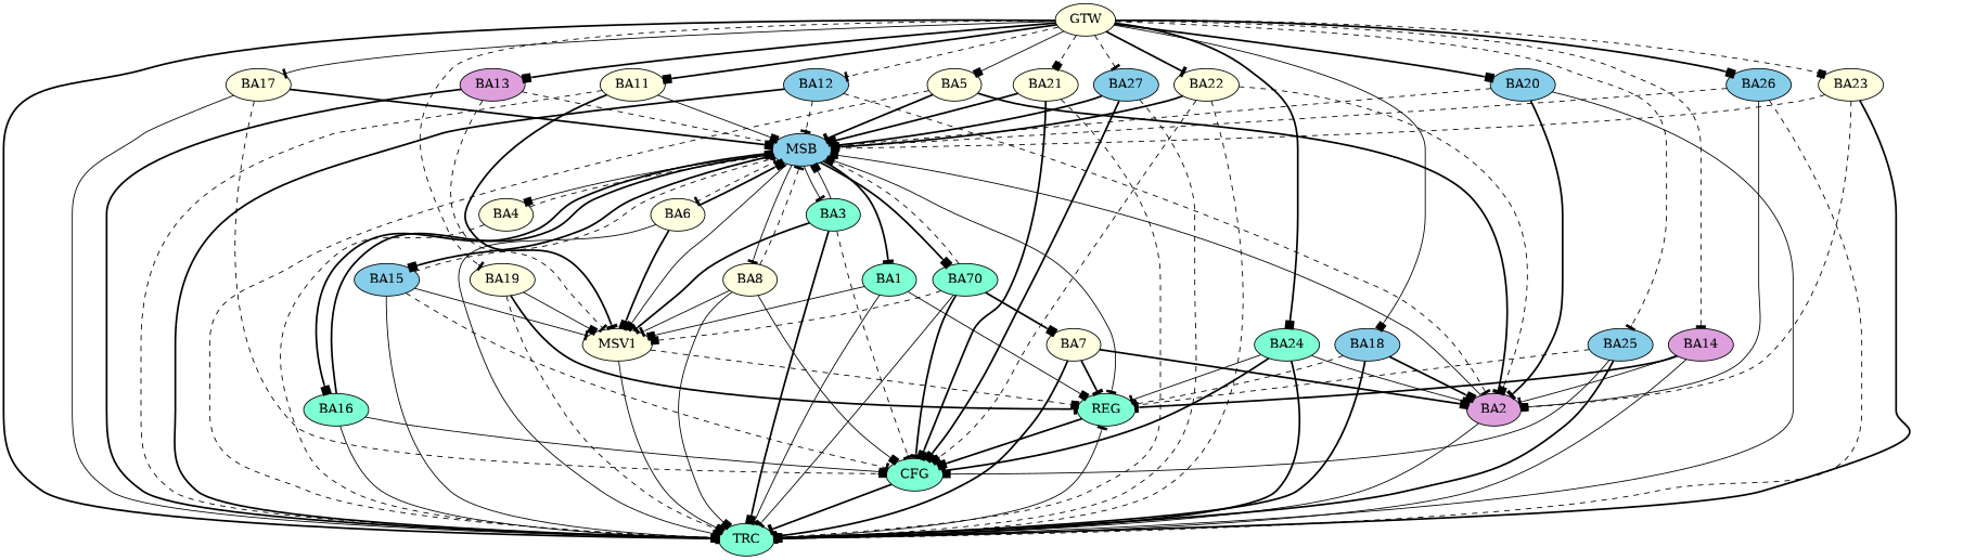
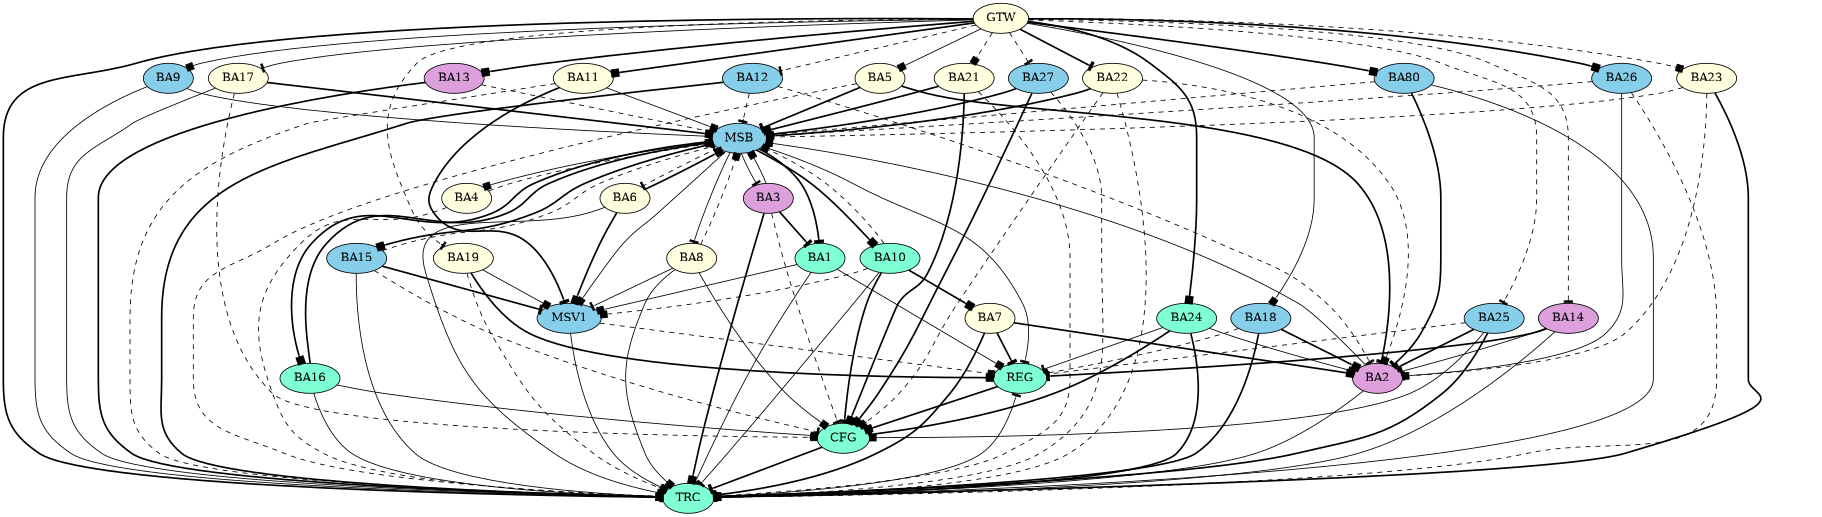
  strict digraph {
    node [fillcolor=lightyellow style=filled]
    edge [arrowhead=box style=bold]
    n1 [fillcolor=aquamarine label=BA1]
    n2 [fillcolor=aquamarine label=REG]
    n3 [fillcolor=aquamarine label=TRC]
-   n4 [label=MSV1]
+   n4 [fillcolor=skyblue label=MSV1]
    n5 [fillcolor=aquamarine label=CFG]
    n6 [fillcolor=plum label=BA2]
    n7 [fillcolor=skyblue label=MSB]
-   n8 [fillcolor=aquamarine label=BA3]
+   n8 [fillcolor=plum label=BA3]
    n9 [label=BA4]
    n10 [label=BA6]
    n11 [label=BA8]
-   n12 [fillcolor=aquamarine label=BA70]
+   n12 [fillcolor=aquamarine label=BA10]
    n13 [fillcolor=skyblue label=BA15]
    n14 [fillcolor=aquamarine label=BA16]
    n15 [label=BA5]
    n16 [label=BA7]
+   n17 [fillcolor=skyblue label=BA9]
    n18 [label=BA11]
    n19 [fillcolor=skyblue label=BA12]
    n20 [fillcolor=plum label=BA13]
    n21 [fillcolor=plum label=BA14]
    n22 [label=BA17]
    n23 [fillcolor=skyblue label=BA18]
    n24 [label=BA19]
-   n25 [fillcolor=skyblue label=BA20]
+   n25 [fillcolor=skyblue label=BA80]
    n26 [label=BA21]
    n27 [label=BA22]
    n28 [label=BA23]
    n29 [fillcolor=aquamarine label=BA24]
    n30 [fillcolor=skyblue label=BA25]
    n31 [fillcolor=skyblue label=BA26]
    n32 [fillcolor=skyblue label=BA27]
    n33 [label=GTW]
    n1 -> n2 [style=solid]
    n1 -> n3 [arrowhead=tee style=solid]
    n1 -> n4 [style=solid]
    n2 -> n5
    n3 -> n2 [arrowhead=tee style=solid]
    n4 -> n2 [style=dashed]
    n4 -> n3 [style=solid]
    n5 -> n3 [arrowhead=tee]
    n6 -> n3 [arrowhead=tee style=solid]
    n6 -> n7 [style=solid]
    n7 -> n1 [arrowhead=tee]
    n7 -> n2 [arrowhead=tee style=solid]
    n7 -> n4 [style=solid]
    n7 -> n8 [arrowhead=tee style=solid]
    n7 -> n9 [style=solid]
    n7 -> n10 [arrowhead=tee style=dashed]
    n7 -> n11 [arrowhead=tee style=solid]
    n7 -> n12
    n7 -> n13
    n7 -> n14
    n8 -> n3
-   n8 -> n4 [arrowhead=tee]
+   n8 -> n1 [arrowhead=tee]
    n8 -> n5 [arrowhead=tee style=dashed]
    n8 -> n7 [style=solid]
    n9 -> n3 [arrowhead=tee style=dashed]
    n9 -> n7 [arrowhead=tee style=dashed]
    n10 -> n3 [style=solid]
    n10 -> n4
    n10 -> n7
    n11 -> n3 [style=solid]
    n11 -> n4 [arrowhead=tee style=solid]
    n11 -> n5 [style=solid]
-   n11 -> n7 [arrowhead=tee style=dashed]
+   n11 -> n7 [style=dashed]
    n12 -> n3 [arrowhead=tee style=solid]
    n12 -> n4 [style=dashed]
    n12 -> n5 [arrowhead=tee]
    n12 -> n7 [style=dashed]
    n12 -> n16
    n13 -> n3 [arrowhead=tee style=solid]
-   n13 -> n4 [arrowhead=tee style=solid]
+   n13 -> n4 [arrowhead=tee]
    n13 -> n5 [arrowhead=tee style=dashed]
    n13 -> n7 [arrowhead=tee style=dashed]
    n14 -> n3 [style=solid]
    n14 -> n5 [style=solid]
    n14 -> n7
    n15 -> n3 [style=dashed]
    n15 -> n6 [arrowhead=tee]
    n15 -> n7 [arrowhead=tee]
    n16 -> n2 [arrowhead=tee]
    n16 -> n3 [arrowhead=tee]
    n16 -> n6
+   n17 -> n3 [arrowhead=tee style=solid]
+   n17 -> n7 [arrowhead=tee style=solid]
    n18 -> n3 [arrowhead=tee style=dashed]
    n18 -> n4 [arrowhead=tee]
    n18 -> n7 [style=solid]
    n19 -> n3
    n19 -> n6 [arrowhead=tee style=dashed]
    n19 -> n7 [arrowhead=tee style=dashed]
    n20 -> n3
-   n20 -> n4 [arrowhead=tee style=dashed]
    n20 -> n7 [arrowhead=tee style=dashed]
    n21 -> n2 [arrowhead=tee]
    n21 -> n3 [arrowhead=tee style=solid]
    n21 -> n6 [arrowhead=tee style=solid]
    n22 -> n3 [arrowhead=tee style=solid]
    n22 -> n5 [style=dashed]
    n22 -> n7
    n23 -> n2 [arrowhead=tee style=dashed]
    n23 -> n3 [arrowhead=tee]
    n23 -> n6
-   n24 -> n2 [arrowhead=tee]
+   n24 -> n2
    n24 -> n3 [style=dashed]
    n24 -> n4 [style=solid]
    n25 -> n3 [arrowhead=tee style=solid]
    n25 -> n6 [arrowhead=tee]
    n25 -> n7 [style=dashed]
    n26 -> n3 [style=dashed]
    n26 -> n5
    n26 -> n7
    n27 -> n3 [arrowhead=tee style=dashed]
    n27 -> n5 [style=dashed]
    n27 -> n6 [style=dashed]
    n27 -> n7
    n28 -> n3
    n28 -> n6 [style=dashed]
    n28 -> n7 [arrowhead=tee style=dashed]
    n29 -> n2 [arrowhead=tee style=solid]
    n29 -> n3 [arrowhead=tee]
    n29 -> n5 [arrowhead=tee]
    n29 -> n6 [style=solid]
    n30 -> n2 [arrowhead=tee style=dashed]
    n30 -> n3
    n30 -> n5 [style=solid]
+   n30 -> n6 [arrowhead=tee]
    n31 -> n3 [style=dashed]
-   n31 -> n6 [style=solid]
+   n31 -> n6 [arrowhead=tee style=solid]
    n31 -> n7 [style=dashed]
    n32 -> n3 [style=dashed]
    n32 -> n5
    n32 -> n7 [arrowhead=tee]
    n33 -> n3 [arrowhead=tee]
    n33 -> n15 [style=solid]
+   n33 -> n17 [style=solid]
    n33 -> n18
    n33 -> n19 [arrowhead=tee style=dashed]
    n33 -> n20
    n33 -> n21 [arrowhead=tee style=dashed]
    n33 -> n22 [arrowhead=tee style=solid]
    n33 -> n23 [style=solid]
    n33 -> n24 [arrowhead=tee style=dashed]
    n33 -> n25
    n33 -> n26 [style=dashed]
    n33 -> n27 [arrowhead=tee]
    n33 -> n28 [style=dashed]
    n33 -> n29
    n33 -> n30 [arrowhead=tee style=dashed]
    n33 -> n31
    n33 -> n32 [arrowhead=tee style=dashed]
  }
